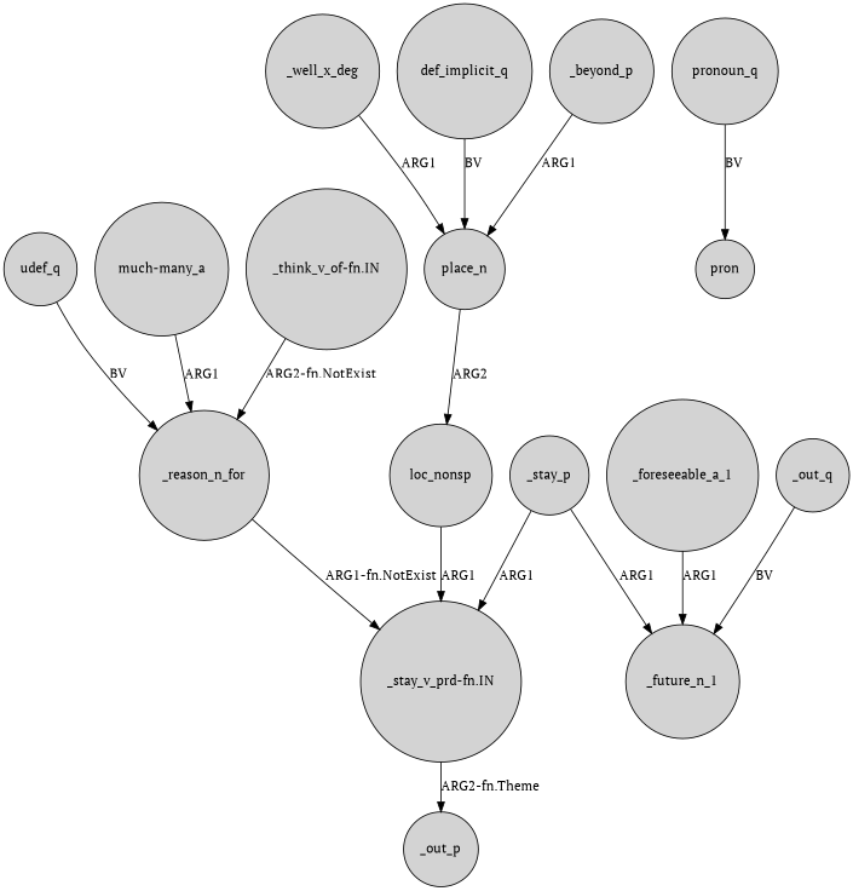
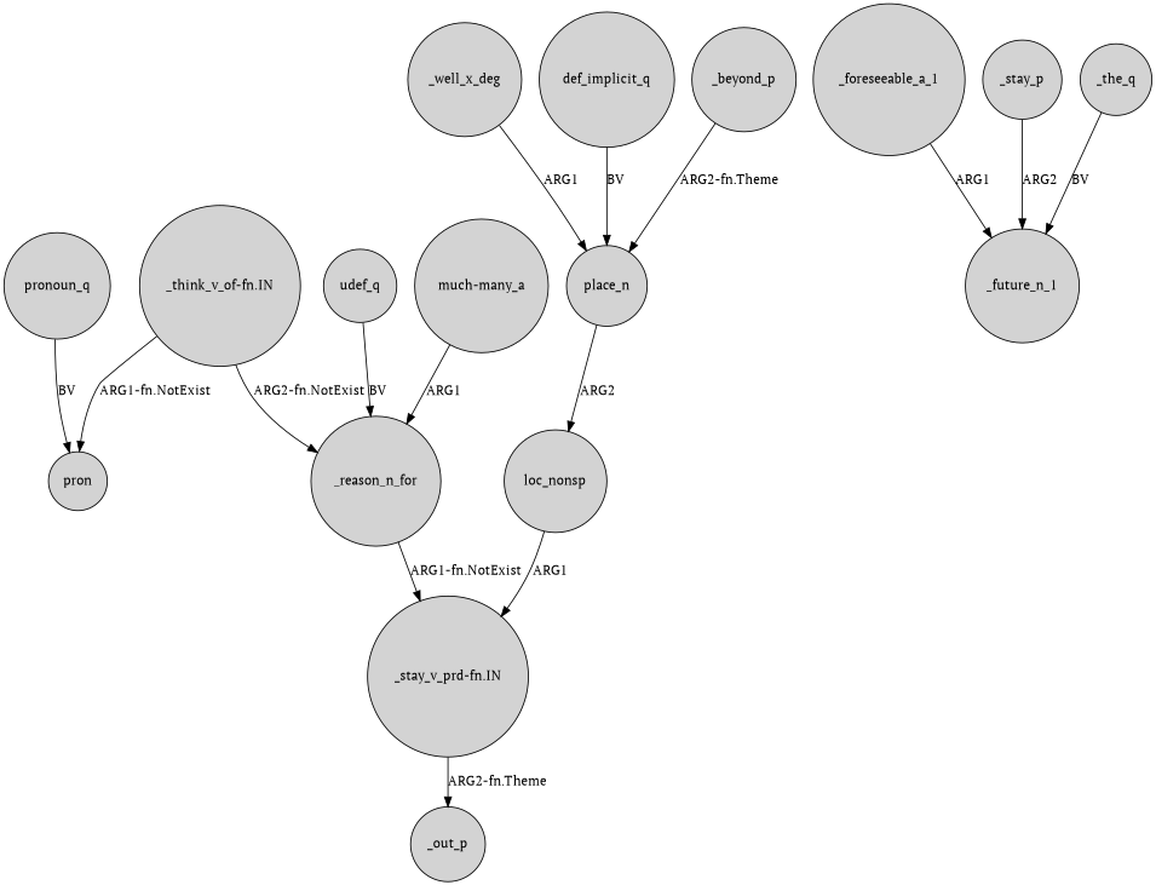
  digraph {
    fontname="PT Serif"
    node [fontname="PT Serif" shape=circle style=filled]
    edge [fontname="PT Serif"]
    loc_nonsp
    "_stay_v_prd-fn.IN"
    place_n
    _out_p
    _reason_n_for
    _well_x_deg
    "_think_v_of-fn.IN"
    pron
    def_implicit_q
    _foreseeable_a_1
    _future_n_1
    udef_q
    n13 [label=_stay_p]
    _beyond_p
    "much-many_a"
-   _the_q [label=_out_q]
+   _the_q
    pronoun_q
    loc_nonsp -> "_stay_v_prd-fn.IN" [label=ARG1]
    "_stay_v_prd-fn.IN" -> _out_p [label="ARG2-fn.Theme"]
    place_n -> loc_nonsp [label=ARG2]
    _reason_n_for -> "_stay_v_prd-fn.IN" [label="ARG1-fn.NotExist"]
    _well_x_deg -> place_n [label=ARG1]
    "_think_v_of-fn.IN" -> _reason_n_for [label="ARG2-fn.NotExist"]
+   "_think_v_of-fn.IN" -> pron [label="ARG1-fn.NotExist"]
    def_implicit_q -> place_n [label=BV]
    _foreseeable_a_1 -> _future_n_1 [label=ARG1]
    udef_q -> _reason_n_for [label=BV]
-   n13 -> "_stay_v_prd-fn.IN" [label=ARG1]
-   n13 -> _future_n_1 [label=ARG1]
-   _beyond_p -> place_n [label=ARG1]
+   n13 -> _future_n_1 [label=ARG2]
+   _beyond_p -> place_n [label="ARG2-fn.Theme"]
    "much-many_a" -> _reason_n_for [label=ARG1]
    _the_q -> _future_n_1 [label=BV]
    pronoun_q -> pron [label=BV]
  }
